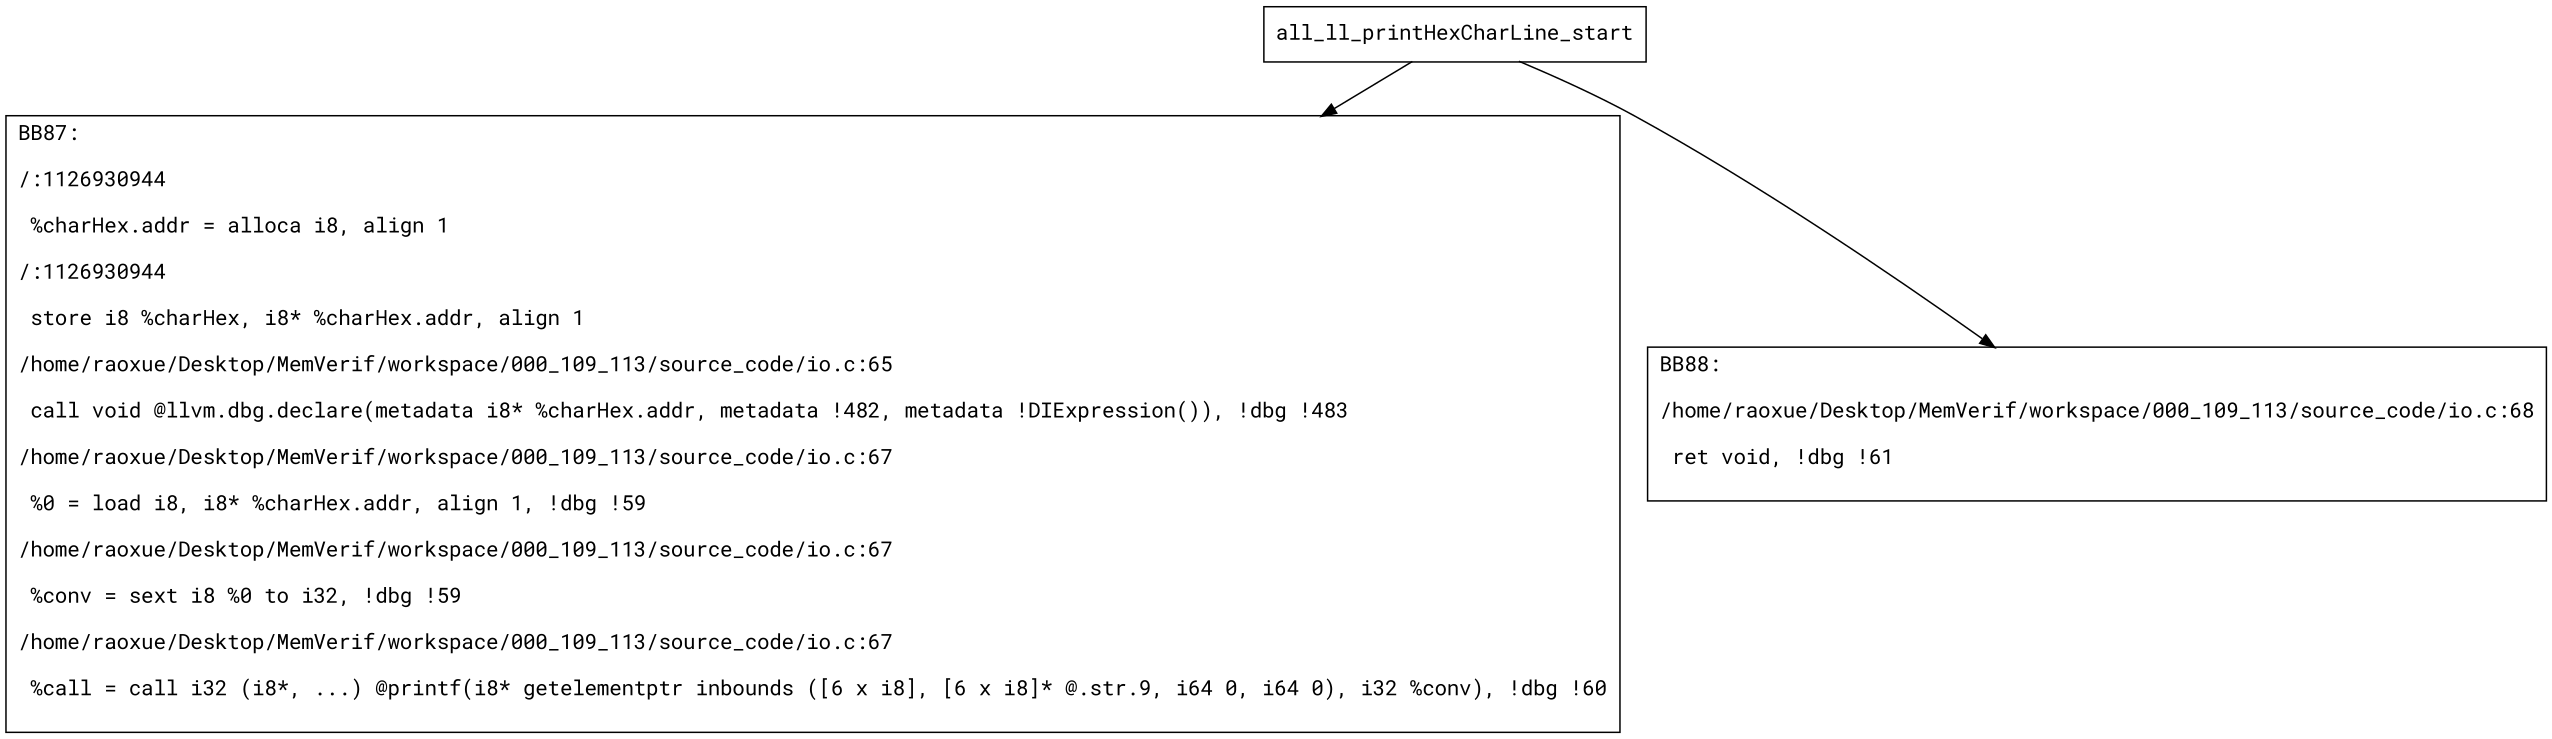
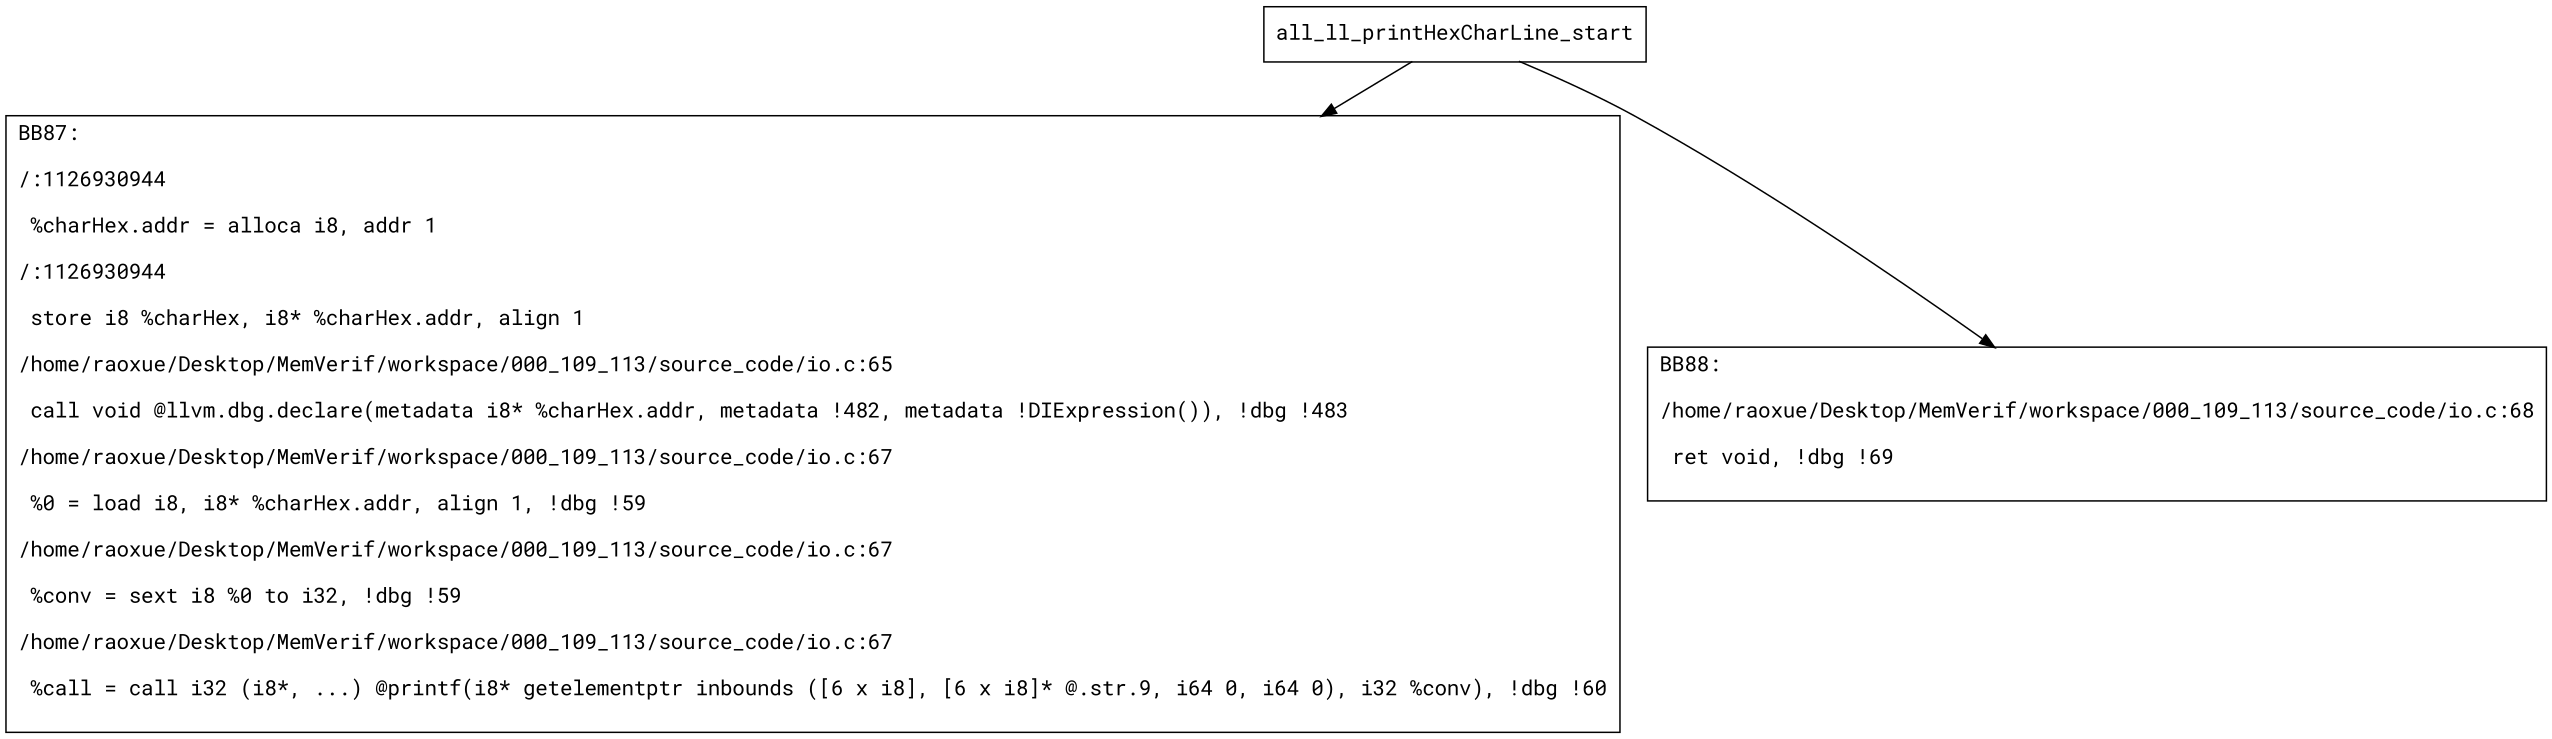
  digraph {
    fontname="Roboto Mono"
    node [fontname="Roboto Mono" shape=record]
    edge [fontname="Roboto Mono"]
    n1 [label="{all_ll_printHexCharLine_start}"]
-   n2 [label="{BB87:\l\l/:1126930944\l\n  %charHex.addr = alloca i8, align 1\l\n/:1126930944\l\n  store i8 %charHex, i8* %charHex.addr, align 1\l\n/home/raoxue/Desktop/MemVerif/workspace/000_109_113/source_code/io.c:65\l\n  call void @llvm.dbg.declare(metadata i8* %charHex.addr, metadata !482, metadata !DIExpression()), !dbg !483\l\n/home/raoxue/Desktop/MemVerif/workspace/000_109_113/source_code/io.c:67\l\n  %0 = load i8, i8* %charHex.addr, align 1, !dbg !59\l\n/home/raoxue/Desktop/MemVerif/workspace/000_109_113/source_code/io.c:67\l\n  %conv = sext i8 %0 to i32, !dbg !59\l\n/home/raoxue/Desktop/MemVerif/workspace/000_109_113/source_code/io.c:67\l\n  %call = call i32 (i8*, ...) @printf(i8* getelementptr inbounds ([6 x i8], [6 x i8]* @.str.9, i64 0, i64 0), i32 %conv), !dbg !60\l\n}"]
-   n3 [label="{BB88:\l\l/home/raoxue/Desktop/MemVerif/workspace/000_109_113/source_code/io.c:68\l\n  ret void, !dbg !61\l\n}"]
+   n2 [label="{BB87:\l\l/:1126930944\l\n  %charHex.addr = alloca i8, addr 1\l\n/:1126930944\l\n  store i8 %charHex, i8* %charHex.addr, align 1\l\n/home/raoxue/Desktop/MemVerif/workspace/000_109_113/source_code/io.c:65\l\n  call void @llvm.dbg.declare(metadata i8* %charHex.addr, metadata !482, metadata !DIExpression()), !dbg !483\l\n/home/raoxue/Desktop/MemVerif/workspace/000_109_113/source_code/io.c:67\l\n  %0 = load i8, i8* %charHex.addr, align 1, !dbg !59\l\n/home/raoxue/Desktop/MemVerif/workspace/000_109_113/source_code/io.c:67\l\n  %conv = sext i8 %0 to i32, !dbg !59\l\n/home/raoxue/Desktop/MemVerif/workspace/000_109_113/source_code/io.c:67\l\n  %call = call i32 (i8*, ...) @printf(i8* getelementptr inbounds ([6 x i8], [6 x i8]* @.str.9, i64 0, i64 0), i32 %conv), !dbg !60\l\n}"]
+   n3 [label="{BB88:\l\l/home/raoxue/Desktop/MemVerif/workspace/000_109_113/source_code/io.c:68\l\n  ret void, !dbg !69\l\n}"]
    n1 -> n2
    n1 -> n3
  }
